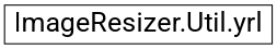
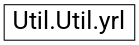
  digraph {
    rankdir=LR
    fontname=Roboto
-   n1 [color=black fillcolor=white fontname=Roboto fontsize=24 height=0.2 label="ImageResizer.Util.yrl" shape=record style=filled width=0.4]
+   n1 [color=black fillcolor=white fontname=Roboto fontsize=24 height=0.2 label="Util.Util.yrl" shape=record style=filled width=0.4]
  }
